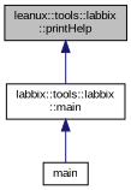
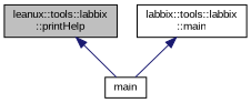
  digraph {
    fontname="Liberation Sans"
    rankdir=TB
    node [color=black fontname="Liberation Sans" fontsize=10 shape=record]
    edge [color=midnightblue dir=back fontname="Liberation Sans" fontsize=10 labelfontname=Helvetica labelfontsize=10 style=solid]
    n1 [fillcolor=grey75 fontcolor=black height=0.2 label="leanux::tools::labbix\l::printHelp" style=filled width=0.4]
    n2 [height=0.2 label="labbix::tools::labbix\l::main" width=0.4]
    n3 [height=0.2 label=main width=0.4]
-   n1 -> n2
+   n1 -> n3
    n2 -> n3
  }
